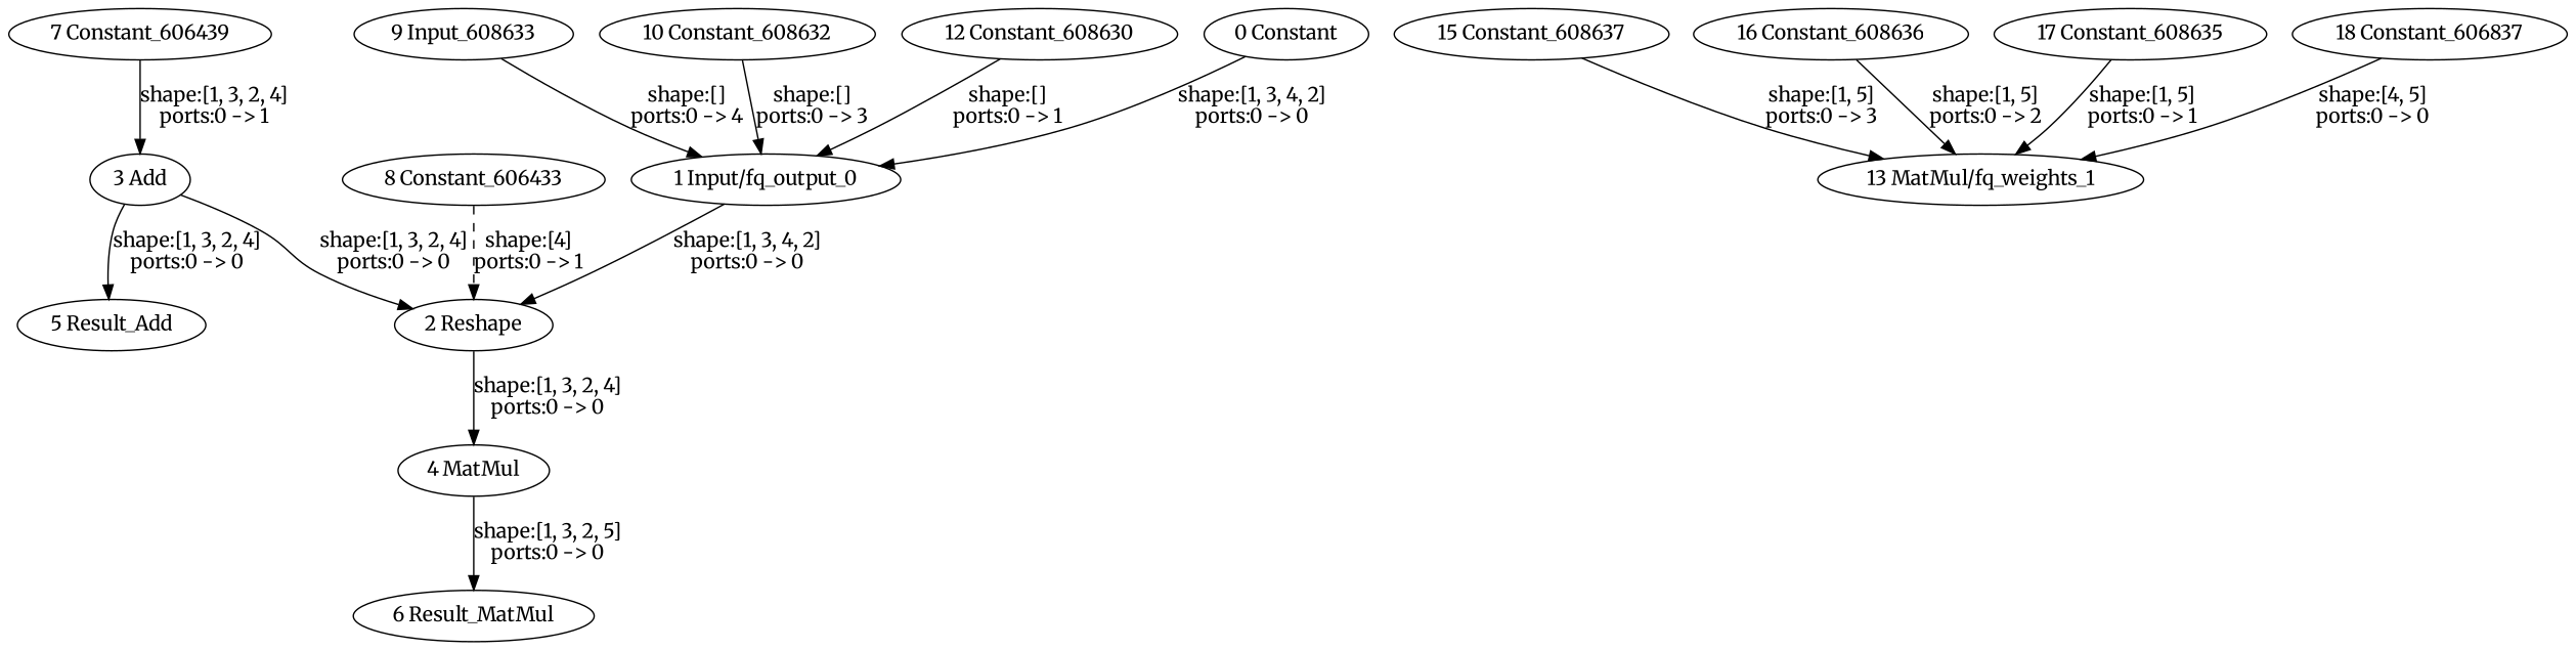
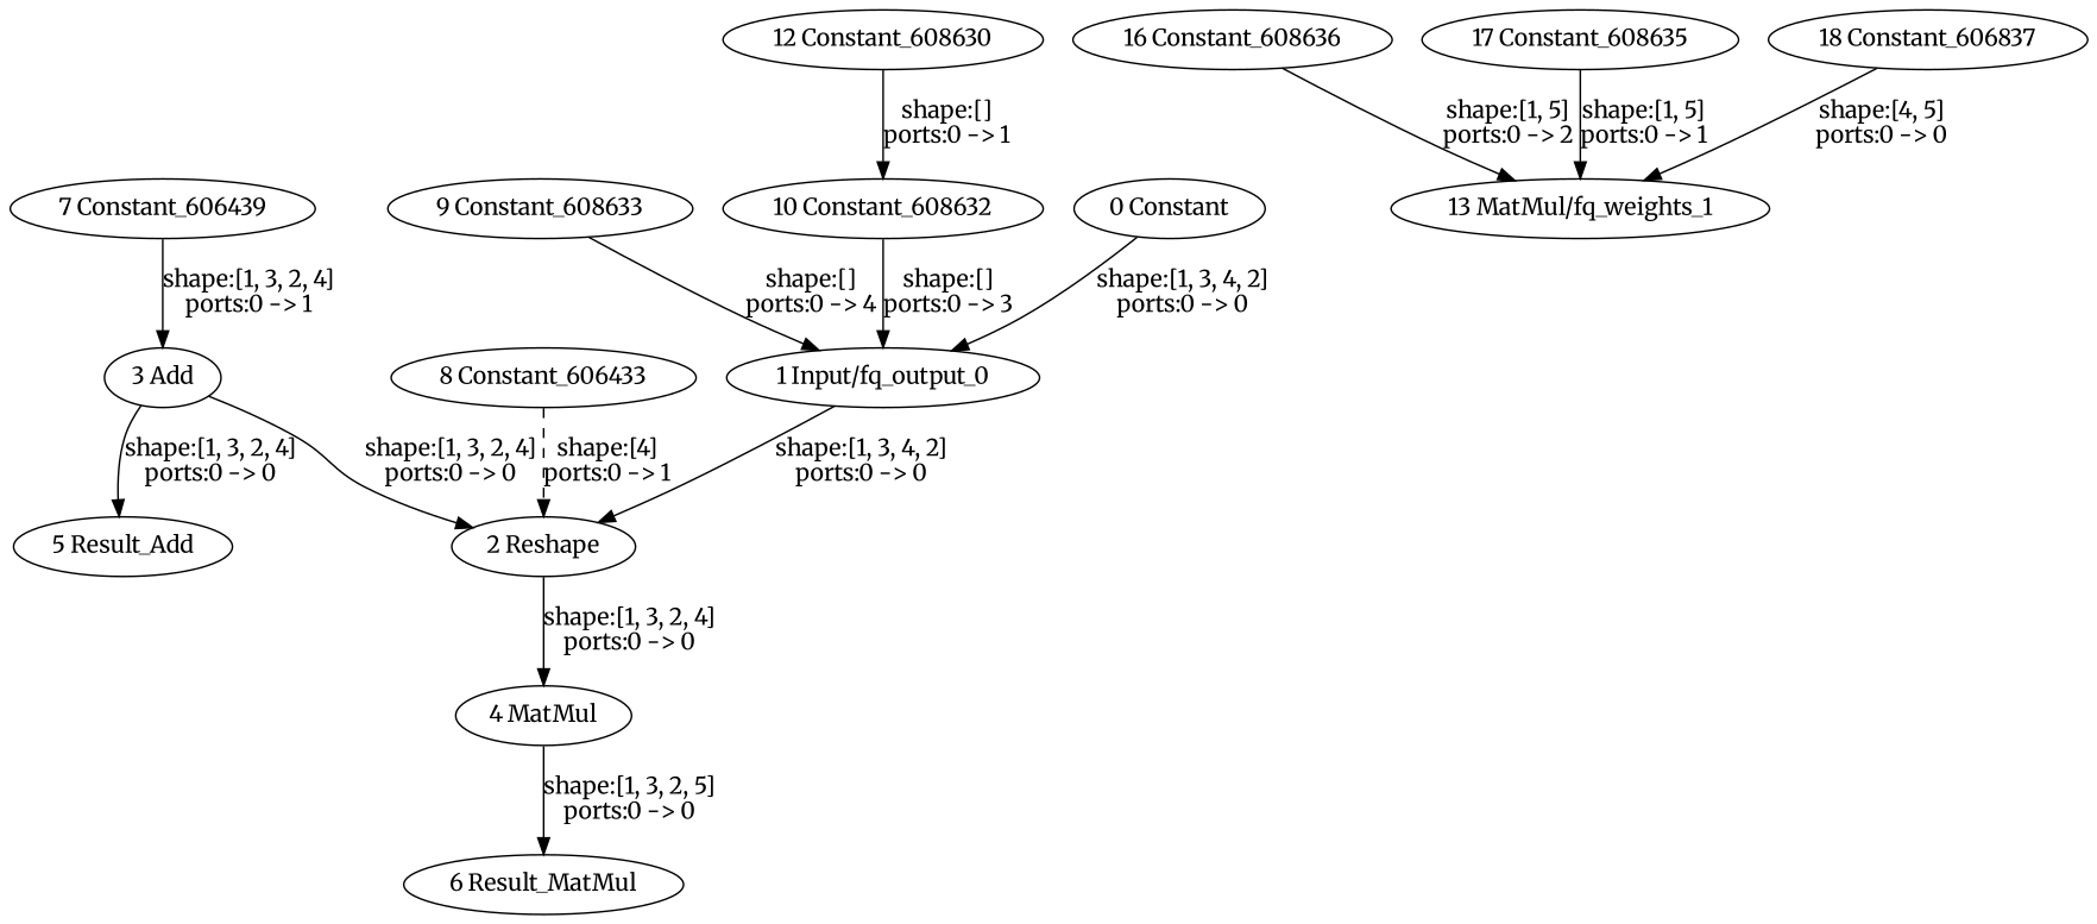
  strict digraph {
    fontname=Merriweather
    node [fontname=Merriweather type=Constant]
    edge [fontname=Merriweather style=solid]
    n1 [label="0 Constant" type=Parameter]
    "1 Input/fq_output_0" [type=FakeQuantize]
    "2 Reshape" [type=Reshape]
    "4 MatMul" [type=MatMul]
    "3 Add" [type=Add]
    "5 Result_Add" [type=Result]
    "6 Result_MatMul" [type=Result]
    "7 Constant_606439"
    "8 Constant_606433"
-   "9 Constant_608633" [label="9 Input_608633"]
+   "9 Constant_608633"
    "10 Constant_608632"
    "12 Constant_608630"
    "13 MatMul/fq_weights_1" [type=FakeQuantize]
-   "15 Constant_608637"
    "16 Constant_608636"
    "17 Constant_608635"
    n17 [label="18 Constant_606837"]
    n1 -> "1 Input/fq_output_0" [label="shape:[1, 3, 4, 2]\nports:0 -> 0"]
    "1 Input/fq_output_0" -> "2 Reshape" [label="shape:[1, 3, 4, 2]\nports:0 -> 0"]
    "2 Reshape" -> "4 MatMul" [label="shape:[1, 3, 2, 4]\nports:0 -> 0"]
    "4 MatMul" -> "6 Result_MatMul" [label="shape:[1, 3, 2, 5]\nports:0 -> 0"]
    "3 Add" -> "2 Reshape" [label="shape:[1, 3, 2, 4]\nports:0 -> 0"]
    "3 Add" -> "5 Result_Add" [label="shape:[1, 3, 2, 4]\nports:0 -> 0"]
    "7 Constant_606439" -> "3 Add" [label="shape:[1, 3, 2, 4]\nports:0 -> 1"]
    "8 Constant_606433" -> "2 Reshape" [label="shape:[4]\nports:0 -> 1" style=dashed]
    "9 Constant_608633" -> "1 Input/fq_output_0" [label="shape:[]\nports:0 -> 4"]
    "10 Constant_608632" -> "1 Input/fq_output_0" [label="shape:[]\nports:0 -> 3"]
-   "12 Constant_608630" -> "1 Input/fq_output_0" [label="shape:[]\nports:0 -> 1"]
-   "15 Constant_608637" -> "13 MatMul/fq_weights_1" [label="shape:[1, 5]\nports:0 -> 3"]
+   "12 Constant_608630" -> "10 Constant_608632" [label="shape:[]\nports:0 -> 1"]
    "16 Constant_608636" -> "13 MatMul/fq_weights_1" [label="shape:[1, 5]\nports:0 -> 2"]
    "17 Constant_608635" -> "13 MatMul/fq_weights_1" [label="shape:[1, 5]\nports:0 -> 1"]
    n17 -> "13 MatMul/fq_weights_1" [label="shape:[4, 5]\nports:0 -> 0"]
  }
